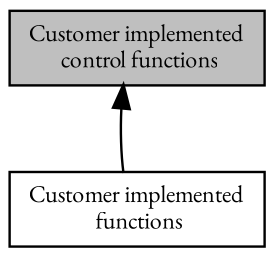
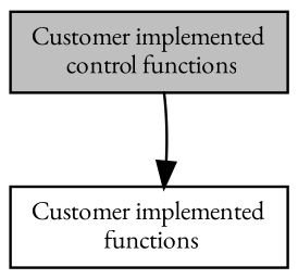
  digraph {
    rankdir=TB
    fontname="EB Garamond"
    node [color=black fontname="EB Garamond" fontsize=10 shape=record style=filled]
    n1 [fillcolor=grey75 fontcolor=black height=0.2 label="Customer implemented\l control functions" width=0.4]
    n2 [fillcolor=white height=0.2 label="Customer implemented\l functions" width=0.4]
-   n1 -> n2 [dir=back fontname="EB Garamond" fontsize=10 labelfontname=Helvetica labelfontsize=10 shape=plaintext style=solid]
+   n2 -> n1 [dir=back fontname="EB Garamond" fontsize=10 labelfontname=Helvetica labelfontsize=10 shape=plaintext style=solid]
  }
